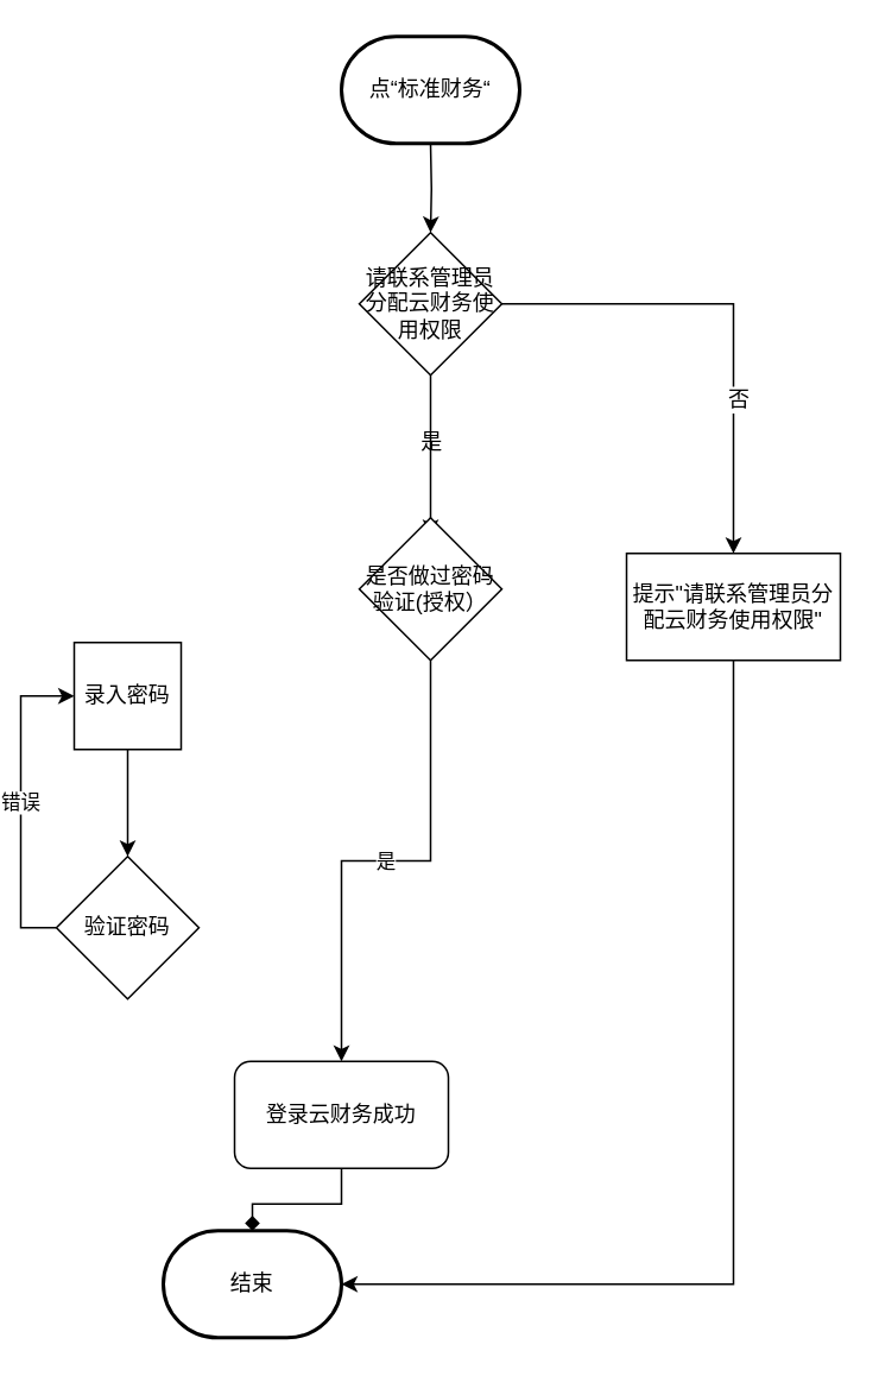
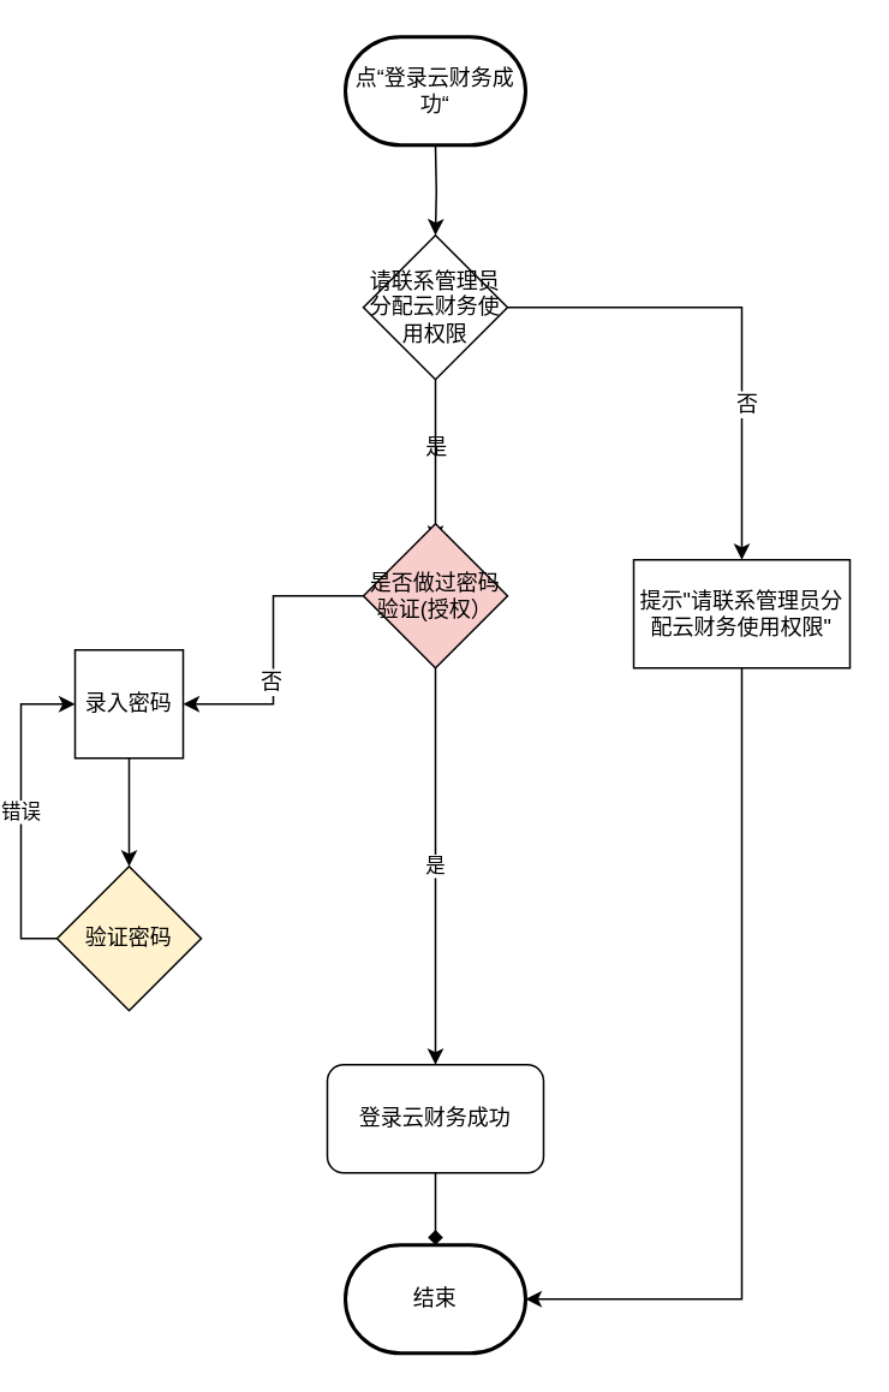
  <mxCell id="0" />
  <mxCell id="1" parent="0" />
  <mxCell id="2" style="edgeStyle=orthogonalEdgeStyle;rounded=0;orthogonalLoop=1;jettySize=auto;html=1;" parent="1" target="6" edge="1"><mxGeometry relative="1" as="geometry"><mxPoint x="230" y="170" as="targetPoint" /><mxPoint x="230" y="80" as="sourcePoint" /></mxGeometry></mxCell>
  <mxCell id="3" style="edgeStyle=orthogonalEdgeStyle;rounded=0;orthogonalLoop=1;jettySize=auto;html=1;" parent="1" source="6" target="8" edge="1"><mxGeometry relative="1" as="geometry"><mxPoint x="400" y="340" as="targetPoint" /></mxGeometry></mxCell>
  <mxCell id="4" value="否" style="text;html=1;resizable=0;points=[];align=center;verticalAlign=middle;labelBackgroundColor=#ffffff;" parent="3" vertex="1" connectable="0"><mxGeometry x="-0.037" y="-53" relative="1" as="geometry"><mxPoint x="55" y="53" as="offset" /></mxGeometry></mxCell>
  <mxCell id="5" style="edgeStyle=orthogonalEdgeStyle;rounded=0;orthogonalLoop=1;jettySize=auto;html=1;" parent="1" source="6" edge="1"><mxGeometry relative="1" as="geometry"><mxPoint x="230" y="300" as="targetPoint" /></mxGeometry></mxCell>
  <mxCell id="6" value="请联系管理员分配云财务使用权限" style="rhombus;whiteSpace=wrap;html=1;" parent="1" vertex="1"><mxGeometry x="190" y="130" width="80" height="80" as="geometry" /></mxCell>
  <mxCell id="7" style="edgeStyle=orthogonalEdgeStyle;rounded=0;orthogonalLoop=1;jettySize=auto;html=1;entryX=1;entryY=0.5;entryDx=0;entryDy=0;entryPerimeter=0;exitX=0.5;exitY=1;exitDx=0;exitDy=0;" parent="1" source="8" target="20" edge="1"><mxGeometry relative="1" as="geometry" /></mxCell>
  <mxCell id="8" value="提示&quot;请联系管理员分配云财务使用权限&quot;&lt;br&gt;" style="rounded=0;whiteSpace=wrap;html=1;" parent="1" vertex="1"><mxGeometry x="340" y="310" width="120" height="60" as="geometry" /></mxCell>
  <mxCell id="9" value="是" style="text;html=1;resizable=0;points=[];autosize=1;align=left;verticalAlign=top;spacingTop=-4;" parent="1" vertex="1"><mxGeometry x="223" y="238" width="30" height="20" as="geometry" /></mxCell>
  <mxCell id="10" value="是" style="edgeStyle=orthogonalEdgeStyle;rounded=0;orthogonalLoop=1;jettySize=auto;html=1;" parent="1" source="13" target="15" edge="1"><mxGeometry relative="1" as="geometry"><mxPoint x="230" y="450" as="targetPoint" /></mxGeometry></mxCell>
- <mxCell id="13" value="是否做过密码验证(授权）" style="rhombus;whiteSpace=wrap;html=1;" parent="1" vertex="1"><mxGeometry x="190" y="290" width="80" height="80" as="geometry" /></mxCell>
+ <mxCell id="11" style="edgeStyle=orthogonalEdgeStyle;rounded=0;orthogonalLoop=1;jettySize=auto;html=1;" parent="1" source="13" target="17" edge="1"><mxGeometry relative="1" as="geometry"><mxPoint x="50" y="420" as="targetPoint" /></mxGeometry></mxCell>
+ <mxCell id="12" value="否" style="text;html=1;resizable=0;points=[];align=center;verticalAlign=middle;labelBackgroundColor=#ffffff;" parent="11" vertex="1" connectable="0"><mxGeometry x="0.21" y="-2" relative="1" as="geometry"><mxPoint as="offset" /></mxGeometry></mxCell>
+ <mxCell id="13" value="是否做过密码验证(授权）" style="rhombus;whiteSpace=wrap;html=1;fillColor=#f8cecc;" parent="1" vertex="1"><mxGeometry x="190" y="290" width="80" height="80" as="geometry" /></mxCell>
  <mxCell id="14" style="edgeStyle=orthogonalEdgeStyle;rounded=0;orthogonalLoop=1;jettySize=auto;html=1;endArrow=diamond;" parent="1" source="15" target="20" edge="1"><mxGeometry relative="1" as="geometry"><mxPoint x="230" y="760" as="targetPoint" /></mxGeometry></mxCell>
- <mxCell id="15" value="登录云财务成功" style="rounded=1;whiteSpace=wrap;html=1;" parent="1" vertex="1"><mxGeometry x="120" y="595" width="120" height="60" as="geometry" /></mxCell>
+ <mxCell id="15" value="登录云财务成功" style="rounded=1;whiteSpace=wrap;html=1;" parent="1" vertex="1"><mxGeometry x="170" y="590" width="120" height="60" as="geometry" /></mxCell>
  <mxCell id="16" style="edgeStyle=orthogonalEdgeStyle;rounded=0;orthogonalLoop=1;jettySize=auto;html=1;" parent="1" source="17" target="19" edge="1"><mxGeometry relative="1" as="geometry"><mxPoint x="60" y="500" as="targetPoint" /></mxGeometry></mxCell>
  <mxCell id="17" value="录入密码" style="whiteSpace=wrap;html=1;aspect=fixed;" parent="1" vertex="1"><mxGeometry x="30" y="360" width="60" height="60" as="geometry" /></mxCell>
  <mxCell id="18" value="错误" style="edgeStyle=orthogonalEdgeStyle;rounded=0;orthogonalLoop=1;jettySize=auto;html=1;entryX=0;entryY=0.5;entryDx=0;entryDy=0;exitX=0;exitY=0.5;exitDx=0;exitDy=0;" parent="1" source="19" target="17" edge="1"><mxGeometry relative="1" as="geometry" /></mxCell>
- <mxCell id="19" value="验证密码" style="rhombus;whiteSpace=wrap;html=1;" parent="1" vertex="1"><mxGeometry x="20" y="480" width="80" height="80" as="geometry" /></mxCell>
- <mxCell id="20" value="结束" style="strokeWidth=2;html=1;shape=mxgraph.flowchart.terminator;whiteSpace=wrap;" parent="1" vertex="1"><mxGeometry x="80" y="690" width="100" height="60" as="geometry" /></mxCell>
- <mxCell id="21" value="点“标准财务“" style="strokeWidth=2;html=1;shape=mxgraph.flowchart.terminator;whiteSpace=wrap;" parent="1" vertex="1"><mxGeometry x="180" y="20" width="100" height="60" as="geometry" /></mxCell>
+ <mxCell id="19" value="验证密码" style="rhombus;whiteSpace=wrap;html=1;fillColor=#fff2cc;" parent="1" vertex="1"><mxGeometry x="20" y="480" width="80" height="80" as="geometry" /></mxCell>
+ <mxCell id="20" value="结束" style="strokeWidth=2;html=1;shape=mxgraph.flowchart.terminator;whiteSpace=wrap;" parent="1" vertex="1"><mxGeometry x="180" y="690" width="100" height="60" as="geometry" /></mxCell>
+ <mxCell id="21" value="点“登录云财务成功“" style="strokeWidth=2;html=1;shape=mxgraph.flowchart.terminator;whiteSpace=wrap;" parent="1" vertex="1"><mxGeometry x="180" y="20" width="100" height="60" as="geometry" /></mxCell>
